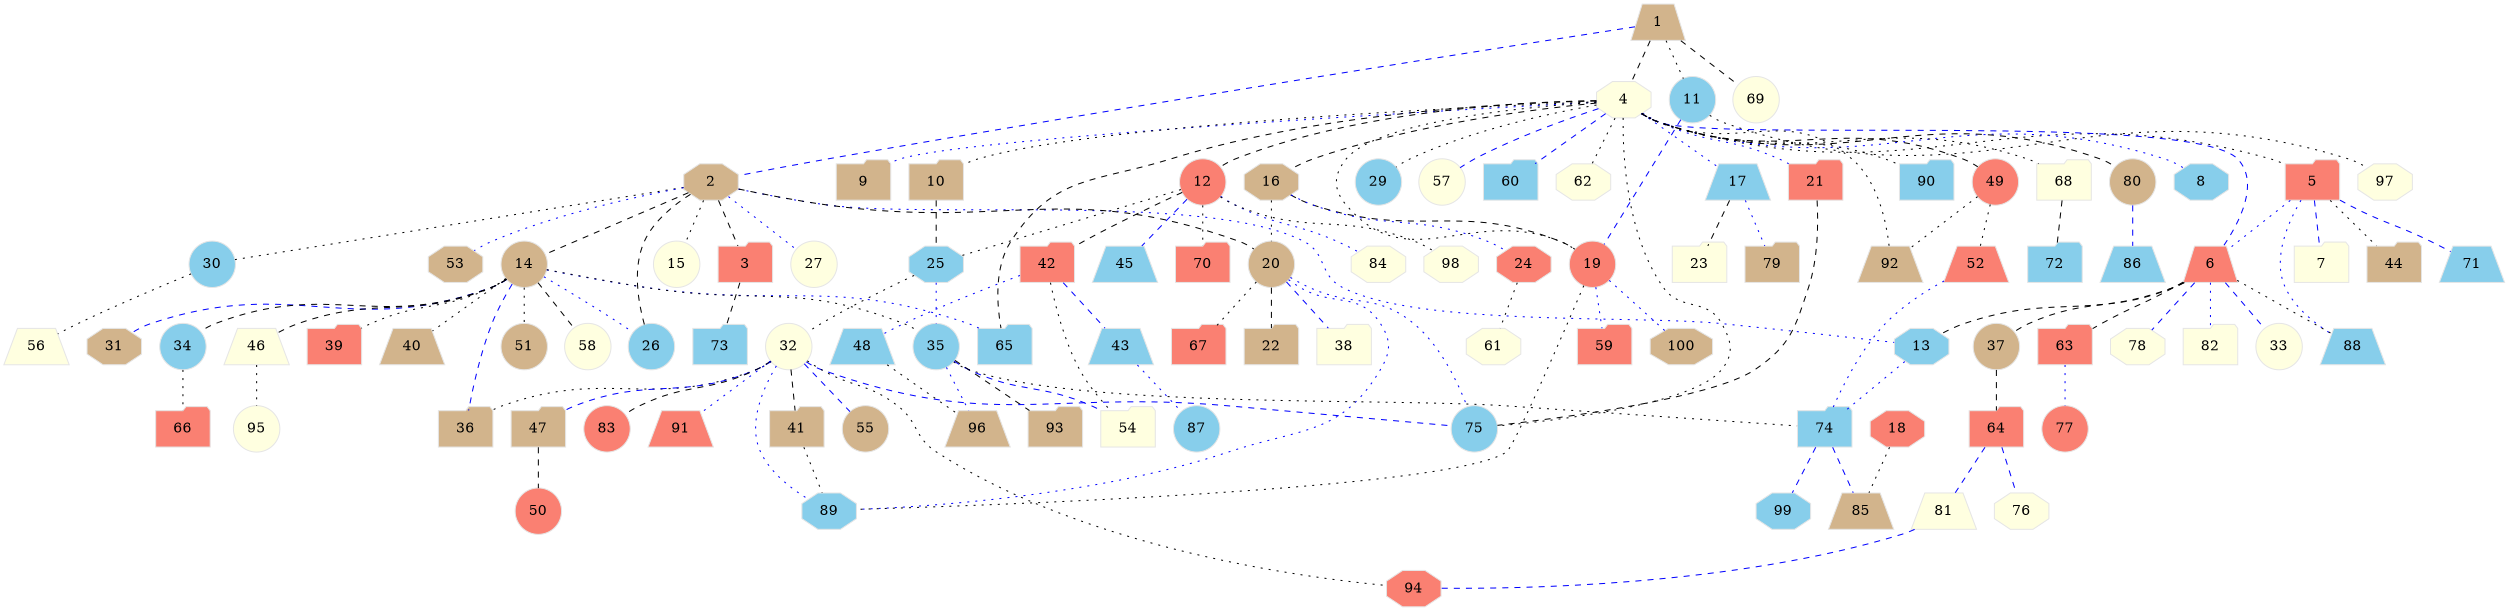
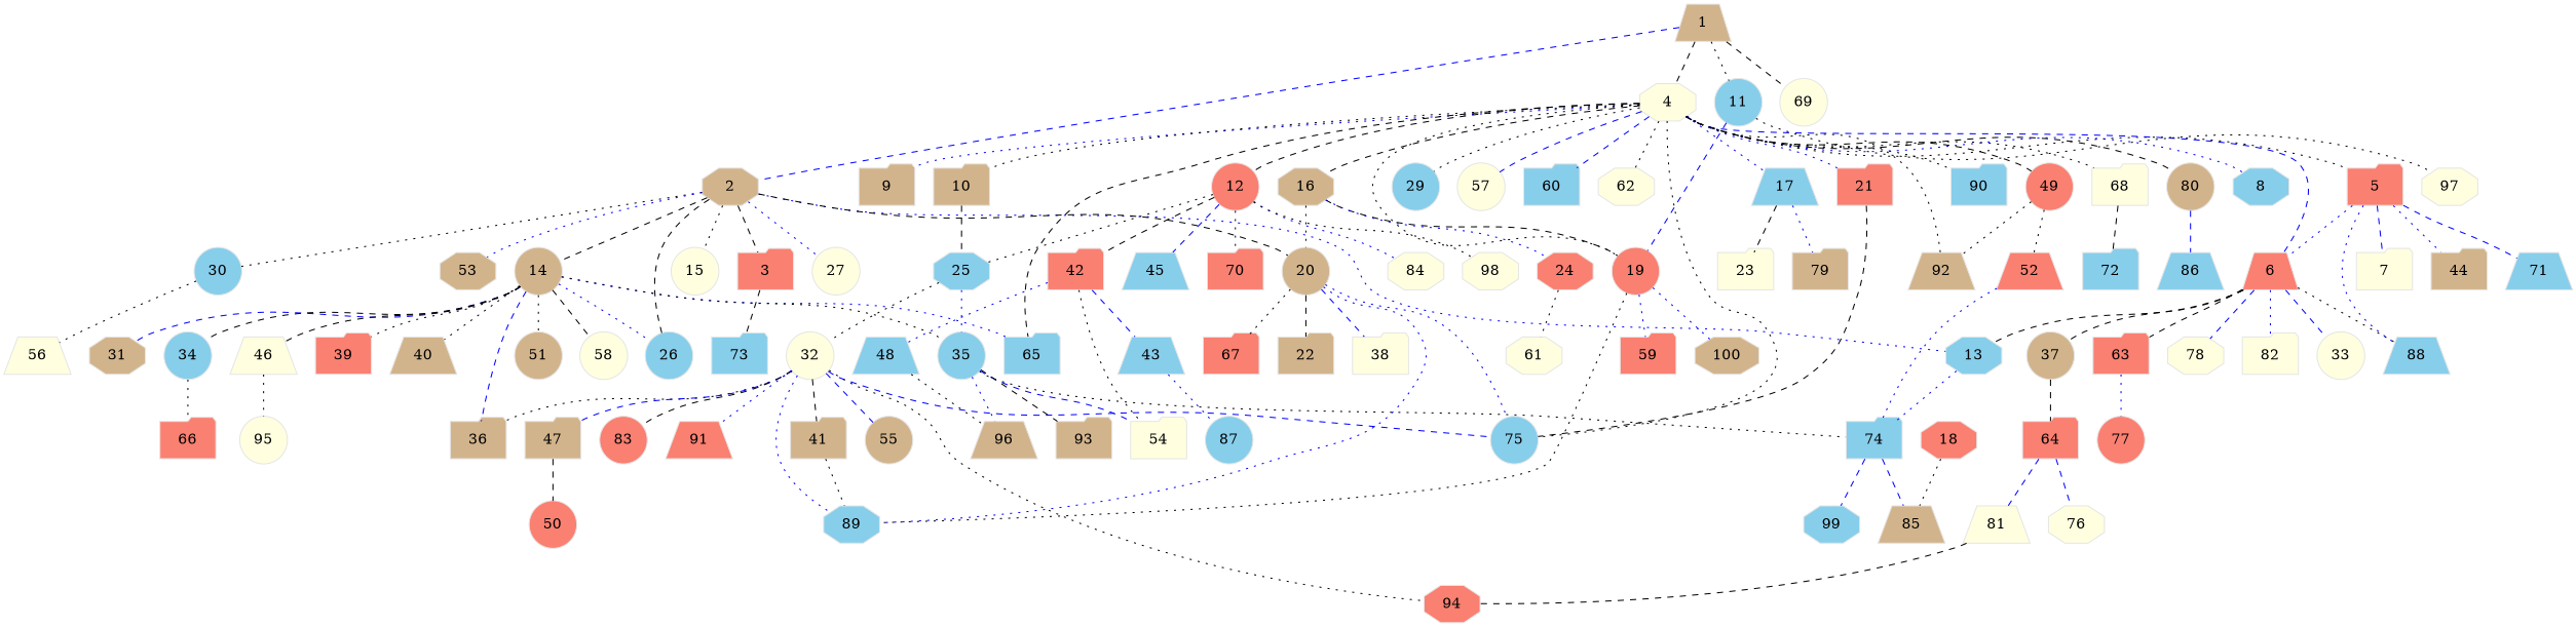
  graph {
    node [color=gray90 fillcolor=skyblue shape=folder style=filled]
    edge [color=black style=dotted]
    1 [fillcolor=tan shape=trapezium]
    2 [fillcolor=tan shape=octagon]
    4 [fillcolor=lightyellow shape=octagon]
    11 [shape=circle]
    69 [fillcolor=lightyellow shape=circle]
    3 [fillcolor=salmon]
    13 [shape=octagon]
    14 [fillcolor=tan shape=circle]
    15 [fillcolor=lightyellow shape=circle]
    20 [fillcolor=tan shape=circle]
    26 [shape=circle]
    27 [fillcolor=lightyellow shape=circle]
    30 [shape=circle]
    53 [fillcolor=tan shape=octagon]
    5 [fillcolor=salmon]
    6 [fillcolor=salmon shape=trapezium]
    8 [shape=octagon]
    9 [fillcolor=tan]
    10 [fillcolor=tan]
    12 [fillcolor=salmon shape=circle]
    16 [fillcolor=tan shape=octagon]
    17 [shape=trapezium]
    19 [fillcolor=salmon shape=circle]
    21 [fillcolor=salmon]
    29 [shape=circle]
    49 [fillcolor=salmon shape=circle]
    57 [fillcolor=lightyellow shape=circle]
    60
    62 [fillcolor=lightyellow shape=octagon]
    65
    68 [fillcolor=lightyellow]
    75 [shape=circle]
    80 [fillcolor=tan shape=circle]
    90
    92 [fillcolor=tan shape=trapezium]
    97 [fillcolor=lightyellow shape=octagon]
    73
    74
    31 [fillcolor=tan shape=octagon]
    34 [shape=circle]
    35 [shape=circle]
    36 [fillcolor=tan]
    39 [fillcolor=salmon]
    40 [fillcolor=tan shape=trapezium]
    46 [fillcolor=lightyellow shape=trapezium]
    51 [fillcolor=tan shape=circle]
    58 [fillcolor=lightyellow shape=circle]
    89 [shape=octagon]
    22 [fillcolor=tan]
    38 [fillcolor=lightyellow]
    67 [fillcolor=salmon]
    56 [fillcolor=lightyellow shape=trapezium]
    18 [fillcolor=salmon shape=octagon]
    85 [fillcolor=tan shape=trapezium]
    7 [fillcolor=lightyellow]
    44 [fillcolor=tan]
    71 [shape=trapezium]
    88 [shape=trapezium]
    33 [fillcolor=lightyellow shape=circle]
    37 [fillcolor=tan shape=circle]
    63 [fillcolor=salmon]
    78 [fillcolor=lightyellow shape=octagon]
    82 [fillcolor=lightyellow]
    25 [shape=octagon]
    42 [fillcolor=salmon]
    45 [shape=trapezium]
    70 [fillcolor=salmon]
    84 [fillcolor=lightyellow shape=octagon]
    98 [fillcolor=lightyellow shape=octagon]
    24 [fillcolor=salmon shape=octagon]
    23 [fillcolor=lightyellow]
    79 [fillcolor=tan]
    59 [fillcolor=salmon]
    100 [fillcolor=tan shape=octagon]
    52 [fillcolor=salmon shape=trapezium]
    72
    86 [shape=trapezium]
    64 [fillcolor=salmon]
    77 [fillcolor=salmon shape=circle]
    32 [fillcolor=lightyellow shape=circle]
    54 [fillcolor=lightyellow]
    43 [shape=trapezium]
    48 [shape=trapezium]
    99 [shape=octagon]
    66 [fillcolor=salmon]
    93 [fillcolor=tan]
    96 [fillcolor=tan shape=trapezium]
    95 [fillcolor=lightyellow shape=circle]
    61 [fillcolor=lightyellow shape=octagon]
    41 [fillcolor=tan]
    47 [fillcolor=tan]
    55 [fillcolor=tan shape=circle]
    83 [fillcolor=salmon shape=circle]
    91 [fillcolor=salmon shape=trapezium]
    94 [fillcolor=salmon shape=octagon]
    50 [fillcolor=salmon shape=circle]
    76 [fillcolor=lightyellow shape=octagon]
    81 [fillcolor=lightyellow shape=trapezium]
    87 [shape=circle]
    1 -- 2 [color=blue style=dashed]
    1 -- 4 [style=dashed]
    1 -- 11
    1 -- 69 [style=dashed]
    2 -- 3 [style=dashed]
    2 -- 13 [color=blue]
    2 -- 14 [style=dashed]
    2 -- 15
    2 -- 20 [style=dashed]
    2 -- 26 [style=dashed]
    2 -- 27 [color=blue]
    2 -- 30
    2 -- 53 [color=blue]
    4 -- 5
    4 -- 6 [color=blue style=dashed]
    4 -- 8 [color=blue]
    4 -- 9 [color=blue]
    4 -- 10
    4 -- 12 [style=dashed]
    4 -- 16 [style=dashed]
    4 -- 17 [color=blue]
    4 -- 19
    4 -- 21 [color=blue]
    4 -- 29
    4 -- 49 [style=dashed]
    4 -- 57 [color=blue style=dashed]
    4 -- 60 [color=blue style=dashed]
    4 -- 62
    4 -- 65 [style=dashed]
    4 -- 68
    4 -- 75
    4 -- 80 [style=dashed]
    4 -- 90
    4 -- 92
    11 -- 19 [color=blue style=dashed]
    11 -- 97
    3 -- 73 [style=dashed]
    13 -- 74 [color=blue]
    14 -- 26 [color=blue]
    14 -- 65 [color=blue]
    14 -- 31 [color=blue style=dashed]
    14 -- 34 [style=dashed]
    14 -- 35
    14 -- 36 [color=blue style=dashed]
    14 -- 39
    14 -- 40
    14 -- 46 [style=dashed]
    14 -- 51
    14 -- 58 [style=dashed]
    20 -- 75 [color=blue]
    20 -- 89 [color=blue]
    20 -- 22 [style=dashed]
    20 -- 38 [color=blue style=dashed]
    20 -- 67
    30 -- 56
    5 -- 6 [color=blue]
    5 -- 7 [color=blue style=dashed]
-   5 -- 44
+   5 -- 44 [color=blue]
    5 -- 71 [color=blue style=dashed]
    5 -- 88 [color=blue]
    6 -- 13 [style=dashed]
    6 -- 88
    6 -- 33 [color=blue style=dashed]
    6 -- 37 [style=dashed]
    6 -- 63 [style=dashed]
    6 -- 78 [color=blue style=dashed]
    6 -- 82 [color=blue]
    10 -- 25 [style=dashed]
    12 -- 25
    12 -- 42 [style=dashed]
    12 -- 45 [color=blue style=dashed]
    12 -- 70
    12 -- 84 [color=blue]
    12 -- 98
    16 -- 20
    16 -- 19 [style=dashed]
    16 -- 24 [color=blue]
    17 -- 23 [style=dashed]
    17 -- 79 [color=blue]
    19 -- 89
    19 -- 59 [color=blue]
    19 -- 100 [color=blue]
    21 -- 75 [style=dashed]
    49 -- 92
    49 -- 52
    68 -- 72 [style=dashed]
    80 -- 86 [color=blue style=dashed]
    74 -- 85 [color=blue style=dashed]
    74 -- 99 [color=blue style=dashed]
    34 -- 66
    35 -- 74
    35 -- 54 [color=blue style=dashed]
    35 -- 93 [style=dashed]
    35 -- 96 [color=blue]
    46 -- 95
    18 -- 85
    37 -- 64 [style=dashed]
    63 -- 77 [color=blue]
    25 -- 35 [color=blue]
    25 -- 32
    42 -- 54
    42 -- 43 [color=blue style=dashed]
    42 -- 48 [color=blue]
    24 -- 61
    52 -- 74 [color=blue]
    64 -- 76 [color=blue style=dashed]
    64 -- 81 [color=blue style=dashed]
    32 -- 75 [color=blue style=dashed]
    32 -- 36
    32 -- 89 [color=blue]
    32 -- 41 [style=dashed]
    32 -- 47 [color=blue style=dashed]
    32 -- 55 [color=blue style=dashed]
    32 -- 83 [style=dashed]
    32 -- 91 [color=blue]
    32 -- 94
    43 -- 87 [color=blue]
    48 -- 96
    41 -- 89
    47 -- 50 [style=dashed]
-   81 -- 94 [color=blue style=dashed]
+   81 -- 94 [style=dashed]
  }
